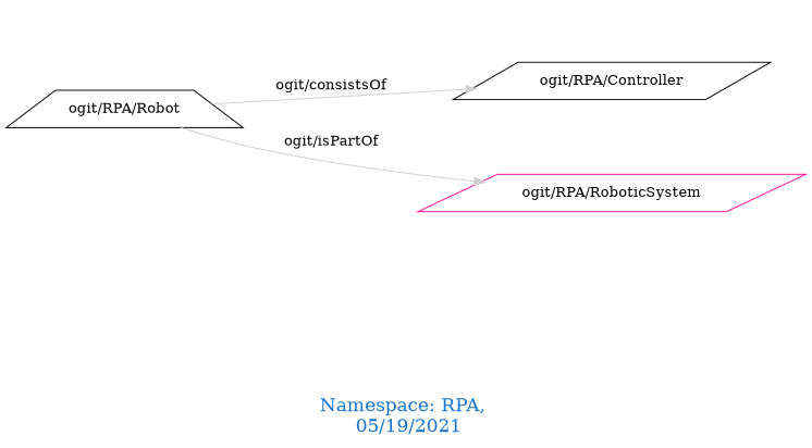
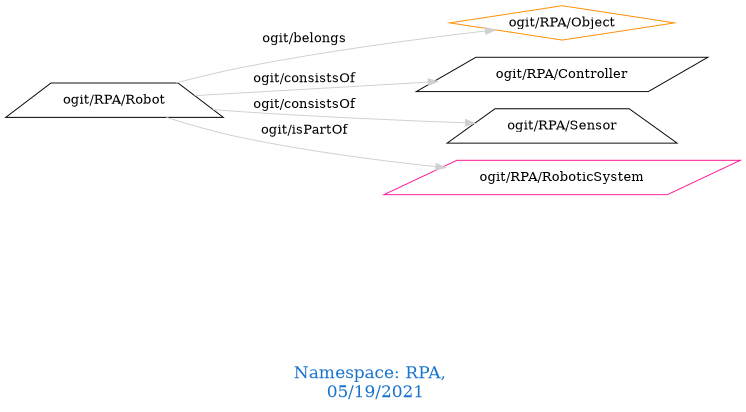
  digraph {
    fontcolor=dodgerblue3
    fontsize=18
    label="\n\n\nNamespace: RPA, \n 05/19/2021"
    rankdir=LR
    node [color=black shape=trapezium]
    edge [color=gray81]
+   "ogit/RPA/Object" [color=darkorange shape=diamond]
    "ogit/RPA/Robot"
    "ogit/RPA/Controller" [shape=parallelogram]
+   "ogit/RPA/Sensor"
    "ogit/RPA/RoboticSystem" [color=deeppink shape=parallelogram]
+   "ogit/RPA/Robot" -> "ogit/RPA/Object" [label="   ogit/belongs    "]
    "ogit/RPA/Robot" -> "ogit/RPA/Controller" [label="   ogit/consistsOf    "]
+   "ogit/RPA/Robot" -> "ogit/RPA/Sensor" [label="   ogit/consistsOf    "]
    "ogit/RPA/Robot" -> "ogit/RPA/RoboticSystem" [label="   ogit/isPartOf    "]
  }
